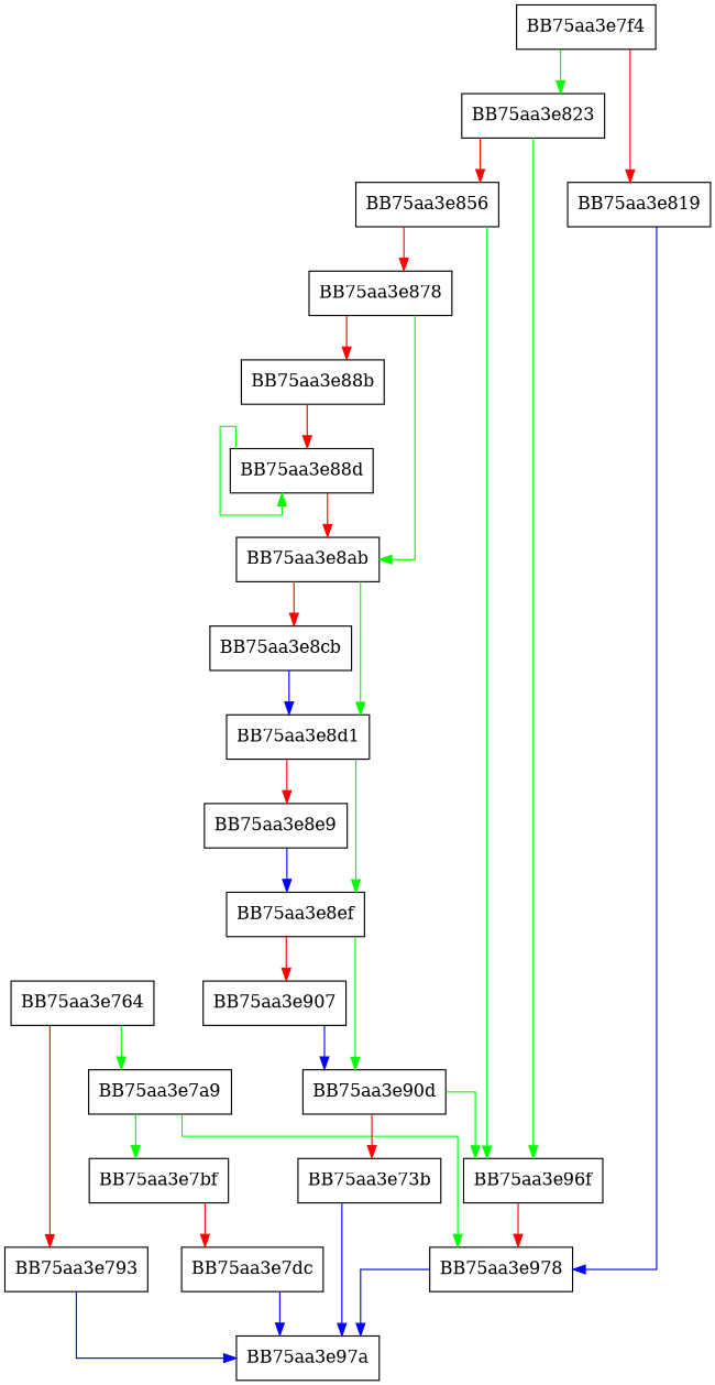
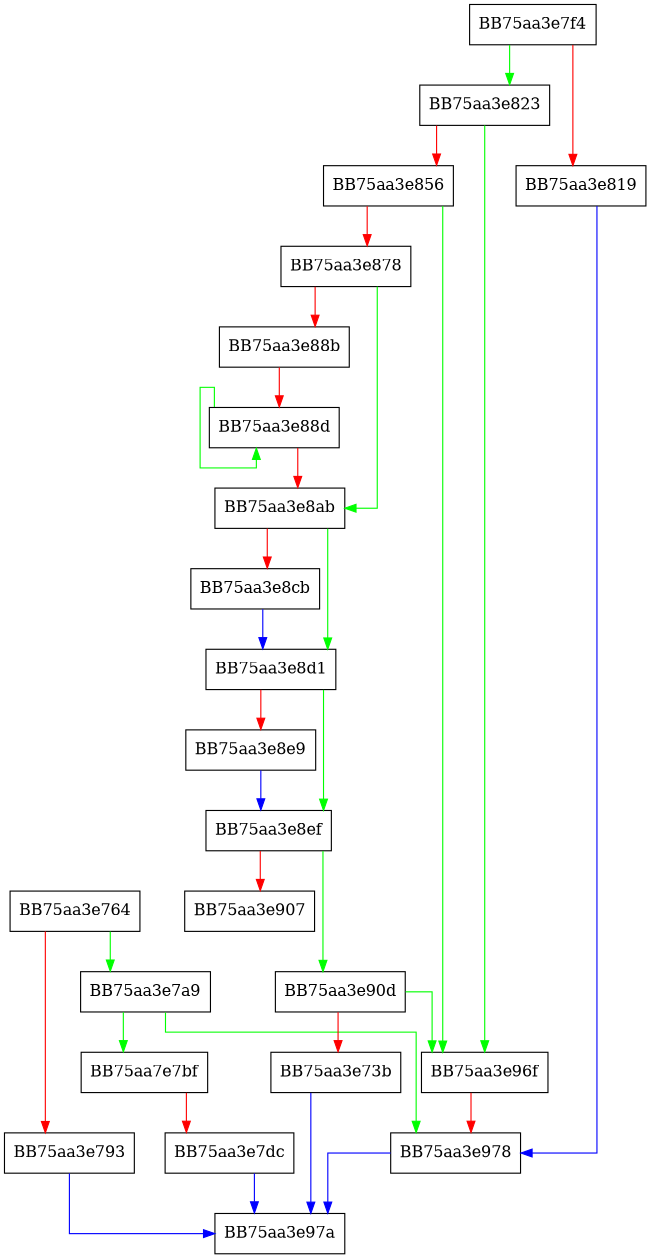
  digraph {
    splines=ortho
    node [shape=box]
    edge [color=red]
    BB75aa3e764
    BB75aa3e7a9
    BB75aa3e793
    BB75aa3e978
-   BB75aa3e7bf
+   BB75aa3e7bf [label=BB75aa7e7bf]
    BB75aa3e97a
    BB75aa3e7dc
    BB75aa3e7f4
    BB75aa3e823
    BB75aa3e819
    BB75aa3e96f
    BB75aa3e856
    BB75aa3e878
    BB75aa3e8ab
    BB75aa3e88b
    BB75aa3e8d1
    BB75aa3e8cb
    BB75aa3e88d
    BB75aa3e8ef
    BB75aa3e8e9
    BB75aa3e90d
    BB75aa3e907
    n23 [label=BB75aa3e73b]
    BB75aa3e764 -> BB75aa3e7a9 [color=green]
    BB75aa3e764 -> BB75aa3e793
    BB75aa3e7a9 -> BB75aa3e978 [color=green]
    BB75aa3e7a9 -> BB75aa3e7bf [color=green]
    BB75aa3e793 -> BB75aa3e97a [color=blue]
    BB75aa3e978 -> BB75aa3e97a [color=blue]
    BB75aa3e7bf -> BB75aa3e7dc
    BB75aa3e7dc -> BB75aa3e97a [color=blue]
    BB75aa3e7f4 -> BB75aa3e823 [color=green]
    BB75aa3e7f4 -> BB75aa3e819
    BB75aa3e823 -> BB75aa3e96f [color=green]
    BB75aa3e823 -> BB75aa3e856
    BB75aa3e819 -> BB75aa3e978 [color=blue]
    BB75aa3e96f -> BB75aa3e978
    BB75aa3e856 -> BB75aa3e96f [color=green]
    BB75aa3e856 -> BB75aa3e878
    BB75aa3e878 -> BB75aa3e8ab [color=green]
    BB75aa3e878 -> BB75aa3e88b
    BB75aa3e8ab -> BB75aa3e8d1 [color=green]
    BB75aa3e8ab -> BB75aa3e8cb
    BB75aa3e88b -> BB75aa3e88d
    BB75aa3e8d1 -> BB75aa3e8ef [color=green]
    BB75aa3e8d1 -> BB75aa3e8e9
    BB75aa3e8cb -> BB75aa3e8d1 [color=blue]
    BB75aa3e88d -> BB75aa3e8ab
    BB75aa3e88d -> BB75aa3e88d [color=green]
    BB75aa3e8ef -> BB75aa3e90d [color=green]
    BB75aa3e8ef -> BB75aa3e907
    BB75aa3e8e9 -> BB75aa3e8ef [color=blue]
    BB75aa3e90d -> BB75aa3e96f [color=green]
    BB75aa3e90d -> n23
-   BB75aa3e907 -> BB75aa3e90d [color=blue]
    n23 -> BB75aa3e97a [color=blue]
  }
